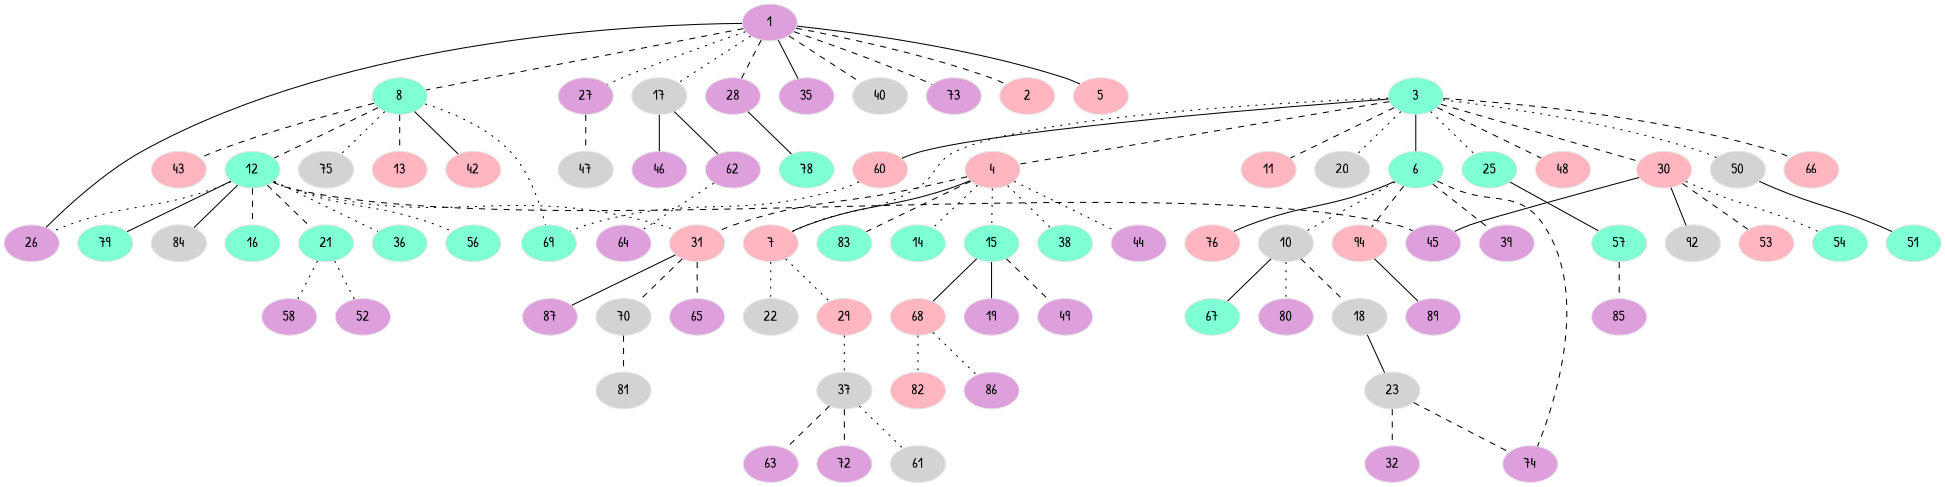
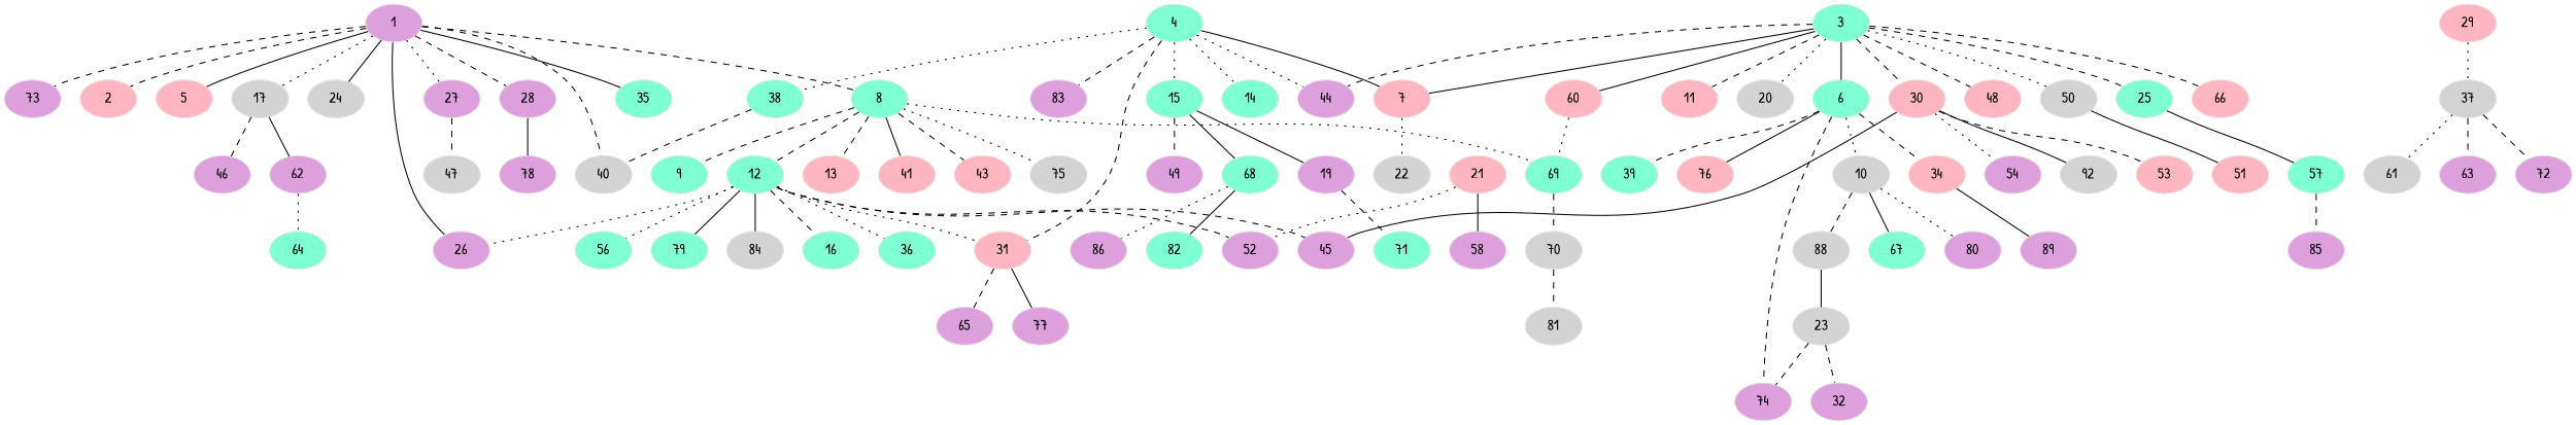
  graph {
    fontname="Patrick Hand"
    node [color=gray90 fillcolor=plum fontname="Patrick Hand" style=filled]
    edge [fontname="Patrick Hand" style=dashed]
    2 [fillcolor=lightpink]
    1
    5 [fillcolor=lightpink]
    8 [fillcolor=aquamarine]
    17 [fillcolor=lightgrey]
+   24 [fillcolor=lightgrey]
    26
    27
    28
-   35
+   35 [fillcolor=aquamarine]
    40 [fillcolor=lightgrey]
    73
    3 [fillcolor=aquamarine]
-   4 [fillcolor=lightpink]
+   4 [fillcolor=aquamarine]
    6 [fillcolor=aquamarine]
    7 [fillcolor=lightpink]
    11 [fillcolor=lightpink]
    20 [fillcolor=lightgrey]
    25 [fillcolor=aquamarine]
    30 [fillcolor=lightpink]
    48 [fillcolor=lightpink]
    50 [fillcolor=lightgrey]
    60 [fillcolor=lightpink]
    66 [fillcolor=lightpink]
+   9 [fillcolor=aquamarine]
    12 [fillcolor=aquamarine]
    13 [fillcolor=lightpink]
-   41 [fillcolor=lightpink label=42]
+   41 [fillcolor=lightpink]
    43 [fillcolor=lightpink]
    69 [fillcolor=aquamarine]
    75 [fillcolor=lightgrey]
    46
    62
    47 [fillcolor=lightgrey]
-   78 [fillcolor=aquamarine]
+   78
    57 [fillcolor=aquamarine]
    85
    14 [fillcolor=aquamarine]
    15 [fillcolor=aquamarine]
    38 [fillcolor=aquamarine]
    44
-   83 [fillcolor=aquamarine]
+   83
    31 [fillcolor=lightpink]
    10 [fillcolor=lightgrey]
-   34 [fillcolor=lightpink label=94]
-   39
+   34 [fillcolor=lightpink]
+   39 [fillcolor=aquamarine]
    74
    76 [fillcolor=lightpink]
    22 [fillcolor=lightgrey]
    29 [fillcolor=lightpink]
    45
    n52 [fillcolor=lightgrey label=92]
    53 [fillcolor=lightpink]
-   54 [fillcolor=aquamarine]
-   51 [fillcolor=aquamarine]
+   54
+   51 [fillcolor=lightpink]
    19
    49
-   68 [fillcolor=lightpink]
-   18 [fillcolor=lightgrey]
+   68 [fillcolor=aquamarine]
+   18 [fillcolor=lightgrey label=88]
    67 [fillcolor=aquamarine]
    80
    n62 [label=89]
    37 [fillcolor=lightgrey]
    16 [fillcolor=aquamarine]
-   21 [fillcolor=aquamarine]
+   21 [fillcolor=lightpink]
    36 [fillcolor=aquamarine]
    56 [fillcolor=aquamarine]
    79 [fillcolor=aquamarine]
    84 [fillcolor=lightgrey]
    70 [fillcolor=lightgrey]
    23 [fillcolor=lightgrey]
    52
    58
    65
-   77 [label=87]
-   82 [fillcolor=lightpink]
+   77
+   71 [fillcolor=aquamarine]
+   82 [fillcolor=aquamarine]
    86
-   64
+   64 [fillcolor=aquamarine]
    32
    61 [fillcolor=lightgrey]
    63
    72
    81 [fillcolor=lightgrey]
    1 -- 2
    1 -- 5 [style=solid]
    1 -- 8
    1 -- 17 [style=dotted]
+   1 -- 24 [style=solid]
    1 -- 26 [style=solid]
    1 -- 27 [style=dotted]
    1 -- 28
    1 -- 35 [style=solid]
    1 -- 40
    1 -- 73
+   8 -- 9
    8 -- 12
    8 -- 13
    8 -- 41 [style=solid]
    8 -- 43
    8 -- 69 [style=dotted]
    8 -- 75 [style=dotted]
-   17 -- 46 [style=solid]
+   17 -- 46
    17 -- 62 [style=solid]
    27 -- 47
    28 -- 78 [style=solid]
-   3 -- 4
+   3 -- 44
    3 -- 6 [style=solid]
-   3 -- 7 [style=dotted]
+   3 -- 7 [style=solid]
    3 -- 11
    3 -- 20 [style=dotted]
-   3 -- 25 [style=dotted]
+   3 -- 25
    3 -- 30
    3 -- 48
    3 -- 50 [style=dotted]
    3 -- 60 [style=solid]
    3 -- 66
    4 -- 7 [style=solid]
    4 -- 14 [style=dotted]
    4 -- 15 [style=dotted]
    4 -- 38 [style=dotted]
    4 -- 44 [style=dotted]
    4 -- 83
    4 -- 31
    6 -- 10 [style=dotted]
    6 -- 34
    6 -- 39
    6 -- 74
    6 -- 76 [style=solid]
    7 -- 22 [style=dotted]
-   7 -- 29 [style=dotted]
    25 -- 57 [style=solid]
    30 -- 45 [style=solid]
    30 -- n52 [style=solid]
    30 -- 53
    30 -- 54 [style=dotted]
    50 -- 51 [style=solid]
    60 -- 69 [style=dotted]
    12 -- 26 [style=dotted]
    12 -- 31 [style=dotted]
    12 -- 45
    12 -- 16
-   12 -- 21
+   12 -- 52
    12 -- 36 [style=dotted]
    12 -- 56 [style=dotted]
    12 -- 79 [style=solid]
    12 -- 84 [style=solid]
-   31 -- 70
+   69 -- 70
    62 -- 64 [style=dotted]
    57 -- 85
    15 -- 19 [style=solid]
    15 -- 49
    15 -- 68 [style=solid]
+   38 -- 40
    31 -- 65
    31 -- 77 [style=solid]
    10 -- 18
    10 -- 67 [style=solid]
    10 -- 80 [style=dotted]
    34 -- n62 [style=solid]
    29 -- 37 [style=dotted]
-   68 -- 82 [style=dotted]
+   19 -- 71
+   68 -- 82 [style=solid]
    68 -- 86 [style=dotted]
    18 -- 23 [style=solid]
    37 -- 61 [style=dotted]
    37 -- 63
    37 -- 72
    21 -- 52 [style=dotted]
-   21 -- 58 [style=dotted]
+   21 -- 58 [style=solid]
    70 -- 81
    23 -- 74
    23 -- 32
  }
